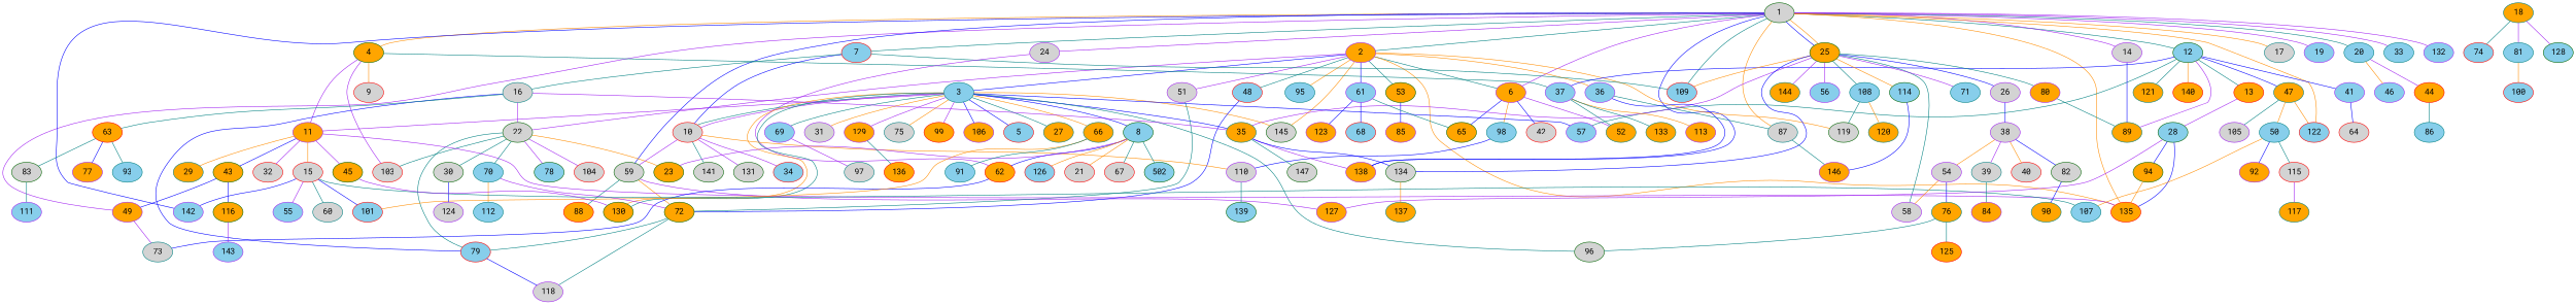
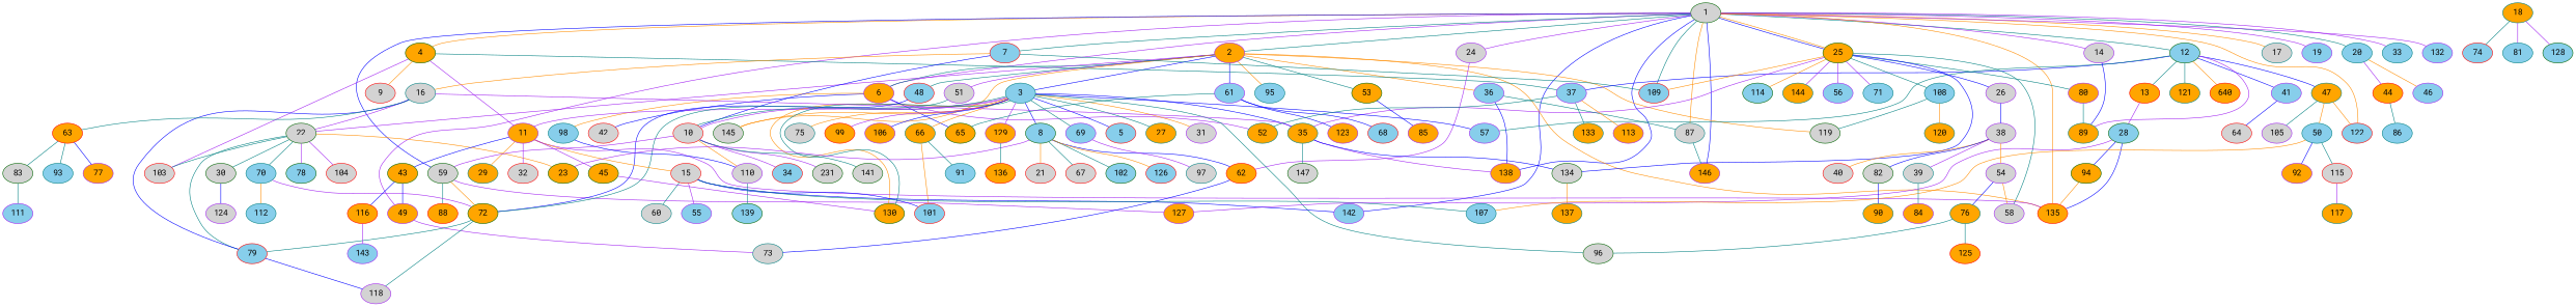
  graph {
    fontname="Roboto Mono"
    node [color=purple fillcolor=orange fontname="Roboto Mono" style=filled]
    edge [color=teal fontname="Roboto Mono"]
    1 [color=darkgreen fillcolor=lightgrey]
    2
    4 [color=darkgreen]
    6
    7 [color=red fillcolor=skyblue]
    12 [color=darkgreen fillcolor=skyblue]
    14 [fillcolor=lightgrey]
    17 [color=teal fillcolor=lightgrey]
    19 [fillcolor=skyblue]
    20 [color=teal fillcolor=skyblue]
    24 [fillcolor=lightgrey]
    25 [color=darkgreen]
    33 [color=teal fillcolor=skyblue]
    49
    59 [color=darkgreen fillcolor=lightgrey]
    87 [color=teal fillcolor=lightgrey]
    109 [color=red fillcolor=skyblue]
    122 [color=red fillcolor=skyblue]
    132 [fillcolor=skyblue]
    135 [color=red]
    138
    142 [fillcolor=skyblue]
    146
    3 [color=teal fillcolor=skyblue]
    22 [color=darkgreen fillcolor=lightgrey]
    36 [fillcolor=skyblue]
    48 [color=red fillcolor=skyblue]
    51 [fillcolor=lightgrey]
    53 [color=darkgreen]
    61 [fillcolor=skyblue]
    95 [color=teal fillcolor=skyblue]
    119 [color=darkgreen fillcolor=lightgrey]
    145 [color=darkgreen fillcolor=lightgrey]
    11
    9 [color=red fillcolor=lightgrey]
    37 [fillcolor=skyblue]
    103 [color=red fillcolor=lightgrey]
    42 [color=red fillcolor=lightgrey]
    52 [color=teal]
    65 [color=darkgreen]
    98 [color=teal fillcolor=skyblue]
    10 [color=red fillcolor=lightgrey]
    16 [color=teal fillcolor=lightgrey]
    57 [fillcolor=skyblue]
    13 [color=red]
    41 [fillcolor=skyblue]
    47 [color=teal]
    89 [color=teal]
    121 [color=teal]
-   140 [color=red]
+   140 [color=red label=640]
    44 [color=red]
    46 [fillcolor=skyblue]
    62 [color=red]
    35 [color=teal]
    26 [fillcolor=lightgrey]
    56 [fillcolor=skyblue]
    58 [fillcolor=lightgrey]
    71 [color=teal fillcolor=skyblue]
    80
    108 [color=teal fillcolor=skyblue]
    114 [color=darkgreen fillcolor=skyblue]
    134 [color=darkgreen fillcolor=lightgrey]
    144 [color=teal]
    73 [color=teal fillcolor=lightgrey]
    127
    72 [color=darkgreen]
    88 [color=red]
    5 [color=red fillcolor=skyblue]
    8 [color=darkgreen fillcolor=skyblue]
    27 [color=teal]
    31 [fillcolor=lightgrey]
    66 [color=teal]
    69 [fillcolor=skyblue]
    75 [color=teal fillcolor=lightgrey]
    96 [color=darkgreen fillcolor=lightgrey]
    99 [color=red]
    106
    129
    130 [color=darkgreen]
    23 [color=darkgreen]
    79 [color=red fillcolor=skyblue]
    30 [color=darkgreen fillcolor=lightgrey]
    70 [color=teal fillcolor=skyblue]
    78 [color=darkgreen fillcolor=skyblue]
    104 [color=red fillcolor=lightgrey]
    85
    68 [color=red fillcolor=skyblue]
    123
    21 [color=red fillcolor=lightgrey]
    67 [color=red fillcolor=lightgrey]
-   102 [color=darkgreen fillcolor=skyblue label=502]
+   102 [color=darkgreen fillcolor=skyblue]
    126 [color=red fillcolor=skyblue]
    34 [color=red fillcolor=skyblue]
    110 [fillcolor=lightgrey]
-   131 [color=darkgreen fillcolor=lightgrey]
+   131 [color=darkgreen fillcolor=lightgrey label=231]
    141 [color=darkgreen fillcolor=lightgrey]
    15 [color=red fillcolor=lightgrey]
    29 [color=teal]
    32 [color=red fillcolor=lightgrey]
    43 [color=darkgreen]
    45 [color=darkgreen]
    147 [color=darkgreen fillcolor=lightgrey]
    101 [color=red fillcolor=skyblue]
    91 [color=teal fillcolor=skyblue]
    97 [color=teal fillcolor=lightgrey]
    136 [color=red]
    113
    133 [color=teal]
    63 [color=red]
    139 [color=darkgreen fillcolor=skyblue]
    55 [fillcolor=skyblue]
    60 [color=teal fillcolor=lightgrey]
    107 [color=teal fillcolor=skyblue]
-   116 [color=darkgreen]
+   116 [color=red]
    28 [color=darkgreen fillcolor=skyblue]
    18 [color=teal]
    74 [color=red fillcolor=skyblue]
    81 [color=teal fillcolor=skyblue]
    128 [color=darkgreen fillcolor=skyblue]
    64 [color=red fillcolor=lightgrey]
    50 [color=teal fillcolor=skyblue]
    105 [fillcolor=lightgrey]
    94 [color=darkgreen]
    77
    83 [color=darkgreen fillcolor=lightgrey]
    93 [color=teal fillcolor=skyblue]
    118 [fillcolor=lightgrey]
-   100 [color=red fillcolor=skyblue]
    86 [color=teal fillcolor=skyblue]
    124 [fillcolor=lightgrey]
    112 [color=teal fillcolor=skyblue]
    38 [fillcolor=lightgrey]
    120 [color=teal]
    137 [color=teal]
    39 [color=teal fillcolor=lightgrey]
    40 [color=red fillcolor=lightgrey]
    54 [fillcolor=lightgrey]
    82 [color=darkgreen fillcolor=lightgrey]
    84
    76 [color=teal]
    90 [color=teal]
    143 [fillcolor=skyblue]
    92
    115 [color=red fillcolor=lightgrey]
    117 [color=teal]
    125 [color=red]
    111 [fillcolor=skyblue]
    1 -- 2
    1 -- 4 [color=darkorange]
    1 -- 6 [color=purple]
    1 -- 7
    1 -- 12
    1 -- 14 [color=purple]
    1 -- 17 [color=darkorange]
    1 -- 19 [color=purple]
    1 -- 20
    1 -- 24 [color=purple]
    1 -- 25 [color=blue]
    1 -- 25 [color=darkorange]
    1 -- 33 [color=purple]
    1 -- 49 [color=purple]
    1 -- 59 [color=blue]
    1 -- 87 [color=darkorange]
    1 -- 109
    1 -- 122 [color=darkorange]
    1 -- 132 [color=purple]
    1 -- 135 [color=darkorange]
    1 -- 138 [color=blue]
    1 -- 142 [color=blue]
-   114 -- 146 [color=blue]
+   1 -- 146 [color=blue]
    2 -- 6
    2 -- 135 [color=darkorange]
    2 -- 3 [color=blue]
    2 -- 22 [color=purple]
    2 -- 36 [color=darkorange]
    2 -- 48
    2 -- 51 [color=purple]
    2 -- 53
    2 -- 61 [color=blue]
    2 -- 95 [color=darkorange]
    2 -- 119 [color=darkorange]
    2 -- 145 [color=darkorange]
    4 -- 11 [color=purple]
    4 -- 9 [color=darkorange]
    4 -- 37
    4 -- 103 [color=purple]
    6 -- 42 [color=blue]
    6 -- 52 [color=purple]
    6 -- 65 [color=blue]
    6 -- 98 [color=darkorange]
    7 -- 109
    7 -- 10 [color=blue]
-   7 -- 16
+   7 -- 16 [color=darkorange]
    12 -- 37 [color=blue]
    12 -- 57
    12 -- 13
    12 -- 41 [color=blue]
    12 -- 47 [color=blue]
    12 -- 89 [color=purple]
    12 -- 121
    12 -- 140 [color=darkorange]
    14 -- 89 [color=blue]
    20 -- 44 [color=purple]
    20 -- 46 [color=darkorange]
    24 -- 62 [color=purple]
    25 -- 109 [color=darkorange]
    25 -- 35 [color=purple]
    25 -- 26 [color=blue]
    25 -- 56 [color=purple]
    25 -- 58
    25 -- 71 [color=purple]
    25 -- 80
    25 -- 108
    25 -- 114 [color=darkorange]
    25 -- 134 [color=blue]
    25 -- 144 [color=purple]
    49 -- 73 [color=purple]
    59 -- 127 [color=purple]
    59 -- 72 [color=darkorange]
    59 -- 88
    87 -- 146
    3 -- 145 [color=darkorange]
    3 -- 11 [color=purple]
    3 -- 10
    3 -- 10 [color=purple]
    3 -- 57 [color=blue]
    3 -- 35 [color=blue]
    3 -- 5 [color=blue]
    3 -- 8 [color=blue]
    3 -- 27
    3 -- 31 [color=darkorange]
    3 -- 66 [color=darkorange]
    3 -- 69
    3 -- 75 [color=darkorange]
    3 -- 96
    3 -- 99 [color=purple]
    3 -- 106 [color=blue]
    3 -- 129 [color=purple]
    3 -- 130 [color=darkorange]
    3 -- 130
    22 -- 103
    22 -- 23 [color=darkorange]
    22 -- 79
    22 -- 30
    22 -- 70
    22 -- 78 [color=purple]
    22 -- 104 [color=purple]
    36 -- 87
    36 -- 138 [color=blue]
    48 -- 72 [color=blue]
    51 -- 72
    53 -- 85 [color=blue]
    61 -- 65
    61 -- 68 [color=blue]
    61 -- 123 [color=blue]
    11 -- 135 [color=purple]
    11 -- 15 [color=darkorange]
    11 -- 29 [color=darkorange]
    11 -- 32 [color=purple]
    11 -- 43 [color=blue]
    11 -- 45 [color=purple]
    37 -- 52
    37 -- 113 [color=darkorange]
    37 -- 133
    98 -- 110 [color=blue]
    10 -- 59 [color=purple]
    10 -- 34 [color=purple]
    10 -- 110 [color=darkorange]
    10 -- 131 [color=purple]
    10 -- 141
    16 -- 22 [color=purple]
    16 -- 35 [color=purple]
    16 -- 79 [color=blue]
    16 -- 63
    13 -- 28 [color=purple]
    41 -- 64 [color=blue]
    47 -- 122 [color=darkorange]
    47 -- 50 [color=darkorange]
    47 -- 105
    44 -- 86
    62 -- 73 [color=blue]
    35 -- 138 [color=purple]
    35 -- 134 [color=blue]
    35 -- 147
    26 -- 38 [color=blue]
    80 -- 89
    108 -- 119
    108 -- 120 [color=darkorange]
    134 -- 137 [color=darkorange]
    72 -- 79
    72 -- 118
    8 -- 62 [color=blue]
    8 -- 23 [color=purple]
    8 -- 21 [color=darkorange]
    8 -- 67
    8 -- 102
    8 -- 126 [color=darkorange]
    66 -- 101 [color=darkorange]
    66 -- 91
    69 -- 97 [color=purple]
    129 -- 136
    79 -- 118 [color=blue]
    30 -- 124 [color=blue]
    70 -- 72 [color=purple]
    70 -- 112 [color=darkorange]
    110 -- 139
    15 -- 142 [color=blue]
    15 -- 101 [color=blue]
    15 -- 55 [color=purple]
    15 -- 60
    15 -- 107
    43 -- 49 [color=blue]
    43 -- 116 [color=blue]
    45 -- 130 [color=purple]
    63 -- 77 [color=blue]
    63 -- 83
    63 -- 93
    116 -- 143 [color=purple]
    28 -- 135 [color=blue]
    28 -- 127 [color=purple]
    28 -- 94 [color=blue]
    18 -- 74
    18 -- 81 [color=purple]
    18 -- 128 [color=purple]
-   81 -- 100 [color=darkorange]
    50 -- 107 [color=darkorange]
    50 -- 92 [color=blue]
    50 -- 115
    94 -- 135 [color=darkorange]
    83 -- 111
    38 -- 39 [color=purple]
    38 -- 40 [color=darkorange]
    38 -- 54 [color=darkorange]
    38 -- 82 [color=blue]
    39 -- 84
    54 -- 58 [color=darkorange]
    54 -- 76 [color=blue]
    82 -- 90 [color=blue]
    76 -- 96
    76 -- 125
    115 -- 117 [color=purple]
  }
